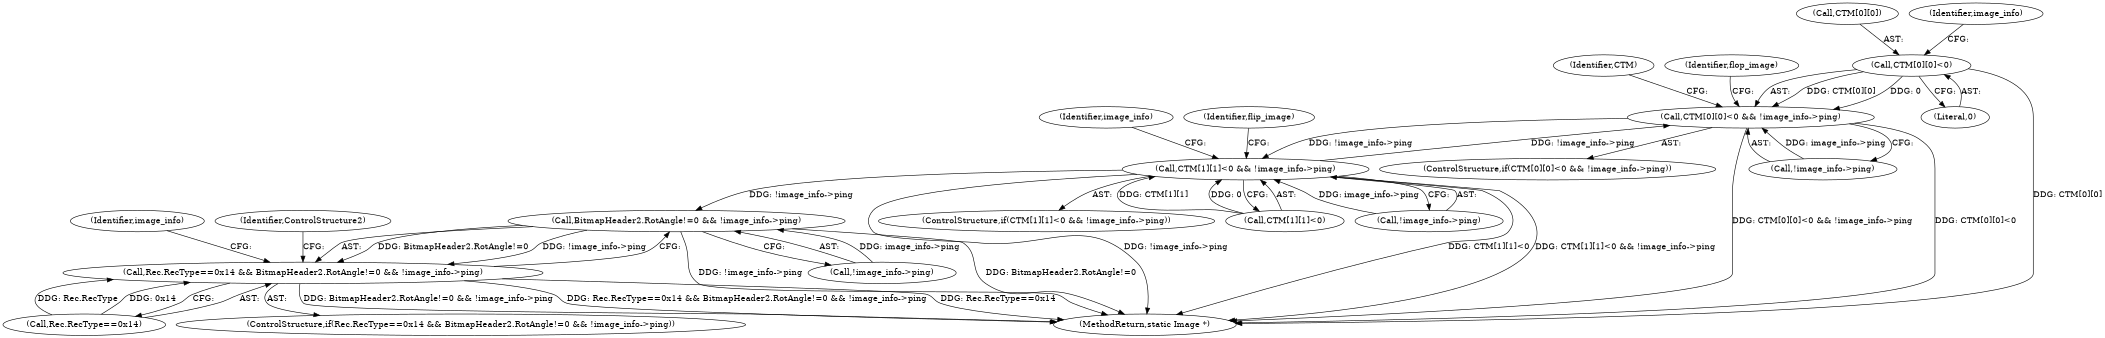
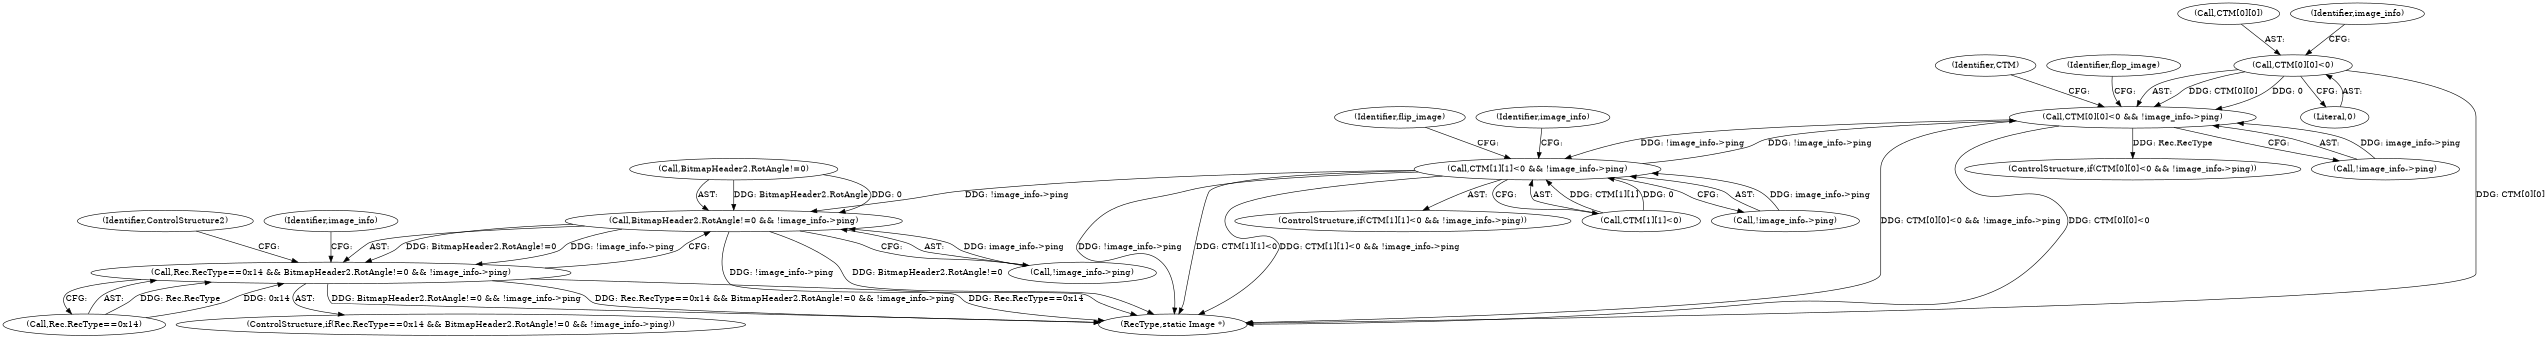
  digraph {
    n1 [label="(Call,CTM[0][0]<0)"]
    n2 [label="(Call,CTM[0][0]<0 && !image_info->ping)"]
    n3 [label="(Literal,0)"]
-   n4 [label="(MethodReturn,static Image *)"]
+   n4 [label="(RecType,static Image *)"]
    n5 [label="(Call,CTM[1][1]<0 && !image_info->ping)"]
    n6 [label="(ControlStructure,if(CTM[0][0]<0 && !image_info->ping))"]
    n7 [label="(Call,!image_info->ping)"]
    n8 [label="(Call,BitmapHeader2.RotAngle!=0 && !image_info->ping)"]
    n9 [label="(ControlStructure,if(CTM[1][1]<0 && !image_info->ping))"]
    n10 [label="(Call,CTM[1][1]<0)"]
    n11 [label="(Call,!image_info->ping)"]
    n12 [label="(Call,Rec.RecType==0x14 && BitmapHeader2.RotAngle!=0 && !image_info->ping)"]
    n13 [label="(Call,!image_info->ping)"]
    n14 [label="(Call,Rec.RecType==0x14)"]
    n15 [label="(ControlStructure,if(Rec.RecType==0x14 && BitmapHeader2.RotAngle!=0 && !image_info->ping))"]
+   n16 [label="(Call,BitmapHeader2.RotAngle!=0)"]
    n17 [label="(Identifier,ControlStructure2)"]
    n18 [label="(Identifier,CTM)"]
    n19 [label="(Identifier,flip_image)"]
    n20 [label="(Identifier,image_info)"]
    n21 [label="(Identifier,image_info)"]
    n22 [label="(Call,CTM[0][0])"]
    n23 [label="(Identifier,image_info)"]
    n24 [label="(Identifier,flop_image)"]
    n1 -> n2 [label="AST: "]
    n1 -> n2 [label="DDG: CTM[0][0]"]
    n1 -> n2 [label="DDG: 0"]
    n1 -> n3 [label="CFG: "]
    n1 -> n4 [label="DDG: CTM[0][0]"]
    n2 -> n4 [label="DDG: CTM[0][0]<0 && !image_info->ping"]
    n2 -> n4 [label="DDG: CTM[0][0]<0"]
    n2 -> n5 [label="DDG: !image_info->ping"]
-   n2 -> n6 [label="AST: "]
+   n2 -> n6 [label="DDG: Rec.RecType"]
    n2 -> n7 [label="CFG: "]
    n3 -> n1 [label="AST: "]
    n5 -> n2 [label="DDG: !image_info->ping"]
    n5 -> n4 [label="DDG: !image_info->ping"]
    n5 -> n4 [label="DDG: CTM[1][1]<0"]
    n5 -> n4 [label="DDG: CTM[1][1]<0 && !image_info->ping"]
    n5 -> n8 [label="DDG: !image_info->ping"]
    n5 -> n9 [label="AST: "]
    n5 -> n10 [label="CFG: "]
    n5 -> n11 [label="CFG: "]
    n7 -> n2 [label="AST: "]
    n7 -> n2 [label="DDG: image_info->ping"]
    n8 -> n4 [label="DDG: !image_info->ping"]
    n8 -> n4 [label="DDG: BitmapHeader2.RotAngle!=0"]
    n8 -> n12 [label="AST: "]
    n8 -> n12 [label="DDG: BitmapHeader2.RotAngle!=0"]
    n8 -> n12 [label="DDG: !image_info->ping"]
    n8 -> n13 [label="CFG: "]
    n10 -> n5 [label="AST: "]
    n10 -> n5 [label="DDG: CTM[1][1]"]
    n10 -> n5 [label="DDG: 0"]
    n11 -> n5 [label="AST: "]
    n11 -> n5 [label="DDG: image_info->ping"]
    n12 -> n4 [label="DDG: BitmapHeader2.RotAngle!=0 && !image_info->ping"]
    n12 -> n4 [label="DDG: Rec.RecType==0x14 && BitmapHeader2.RotAngle!=0 && !image_info->ping"]
    n12 -> n4 [label="DDG: Rec.RecType==0x14"]
    n12 -> n8 [label="CFG: "]
    n12 -> n14 [label="CFG: "]
    n12 -> n15 [label="AST: "]
    n13 -> n8 [label="AST: "]
    n13 -> n8 [label="DDG: image_info->ping"]
    n14 -> n12 [label="AST: "]
    n14 -> n12 [label="DDG: Rec.RecType"]
    n14 -> n12 [label="DDG: 0x14"]
+   n16 -> n8 [label="AST: "]
+   n16 -> n8 [label="DDG: BitmapHeader2.RotAngle"]
+   n16 -> n8 [label="DDG: 0"]
    n17 -> n12 [label="CFG: "]
    n18 -> n2 [label="CFG: "]
    n19 -> n5 [label="CFG: "]
    n20 -> n12 [label="CFG: "]
    n21 -> n5 [label="CFG: "]
    n22 -> n1 [label="AST: "]
    n23 -> n1 [label="CFG: "]
    n24 -> n2 [label="CFG: "]
  }
